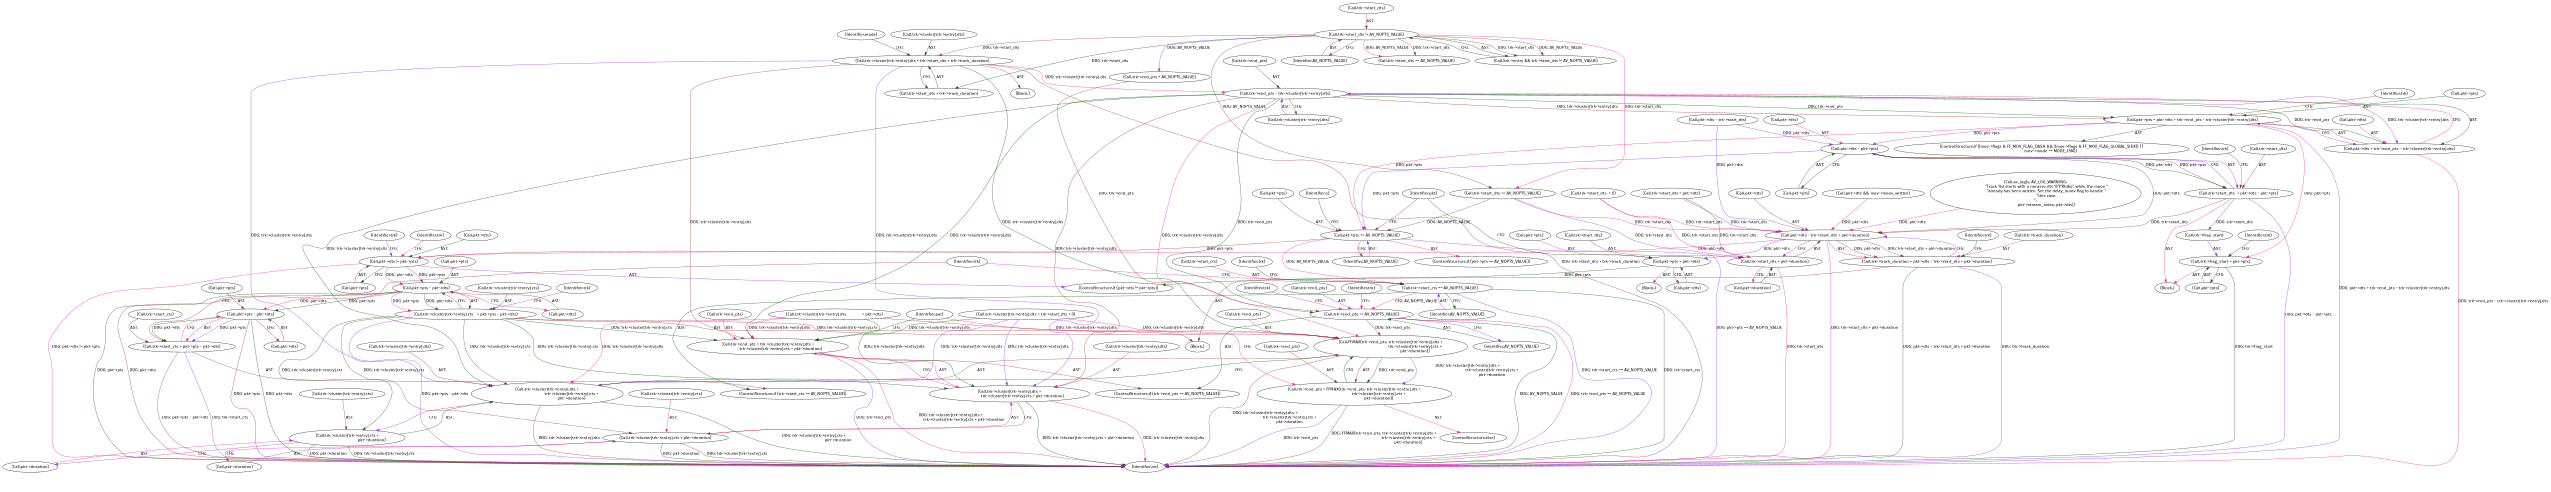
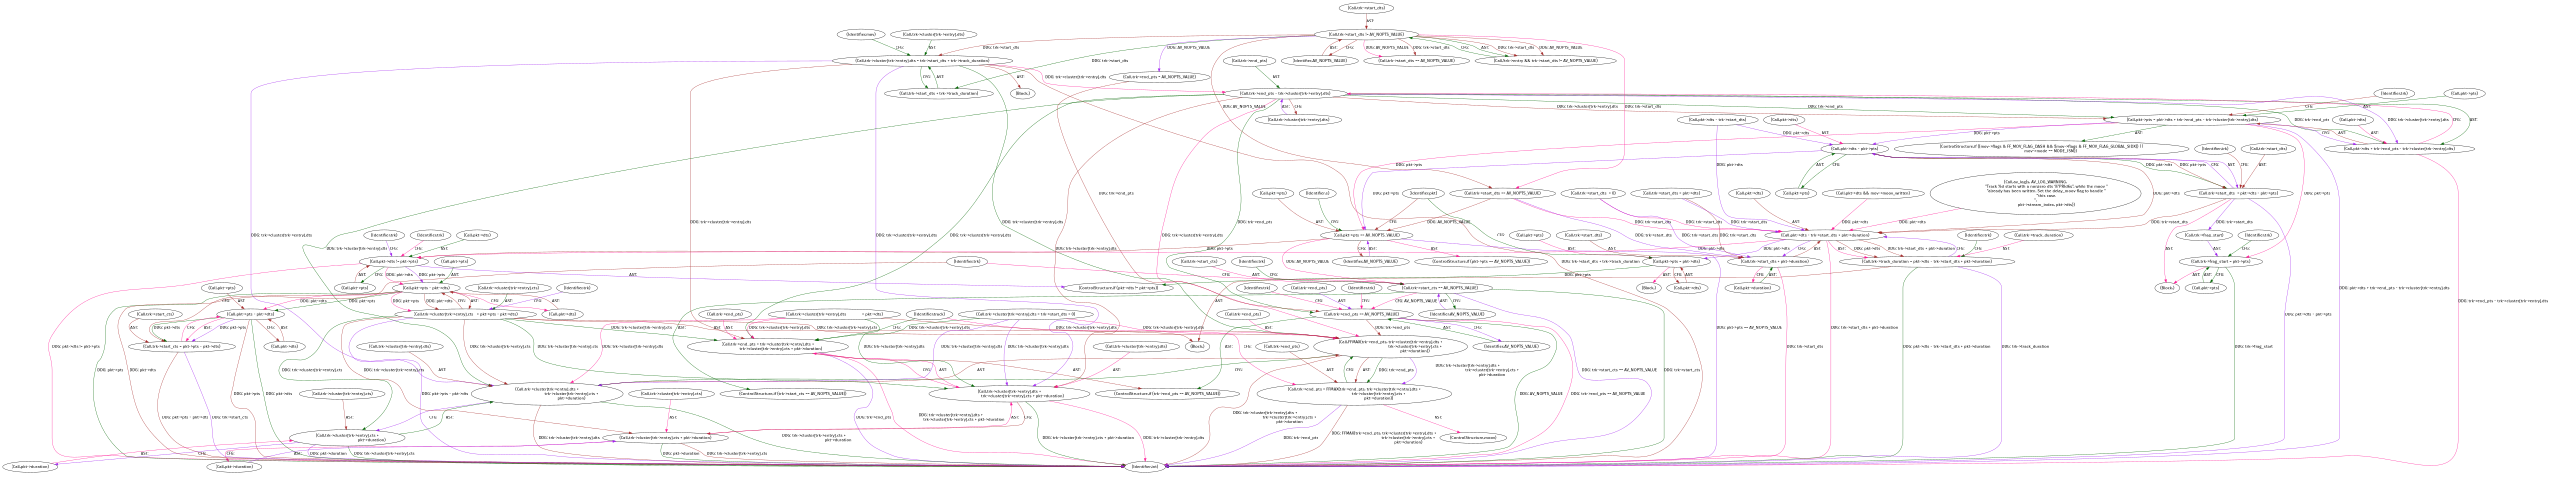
  digraph {
    fontname="Fira Sans"
    node [fontname="Fira Sans"]
    edge [color=brown fontname="Fira Sans"]
    n1 [label="(Call,trk->cluster[trk->entry].dts = trk->start_dts + trk->track_duration)"]
    n2 [label="(Call,trk->end_pts - trk->cluster[trk->entry].dts)"]
    n3 [label="(Call,trk->end_pts = trk->cluster[trk->entry].dts +\n                       trk->cluster[trk->entry].cts + pkt->duration)"]
    n4 [label="(Call,trk->cluster[trk->entry].dts +\n                       trk->cluster[trk->entry].cts + pkt->duration)"]
    n5 [label="(Call,FFMAX(trk->end_pts, trk->cluster[trk->entry].dts +\n                                           trk->cluster[trk->entry].cts +\n                                           pkt->duration))"]
    n6 [label="(Call,trk->cluster[trk->entry].dts +\n                                           trk->cluster[trk->entry].cts +\n                                           pkt->duration)"]
    n7 [label="(Identifier,int)"]
    n8 [label="(Block,)"]
    n9 [label="(Call,trk->start_dts + trk->track_duration)"]
    n10 [label="(Call,pkt->pts = pkt->dts + trk->end_pts - trk->cluster[trk->entry].dts)"]
    n11 [label="(Call,trk->end_pts == AV_NOPTS_VALUE)"]
    n12 [label="(Call,pkt->dts + trk->end_pts - trk->cluster[trk->entry].dts)"]
    n13 [label="(Call,trk->cluster[trk->entry].dts)"]
    n14 [label="(ControlStructure,if (trk->end_pts == AV_NOPTS_VALUE))"]
    n15 [label="(Call,trk->cluster[trk->entry].cts + pkt->duration)"]
    n16 [label="(Call,trk->end_pts = FFMAX(trk->end_pts, trk->cluster[trk->entry].dts +\n                                           trk->cluster[trk->entry].cts +\n                                           pkt->duration))"]
    n17 [label="(Call,trk->cluster[trk->entry].cts +\n                                           pkt->duration)"]
    n18 [label="(Call,trk->start_dts != AV_NOPTS_VALUE)"]
    n19 [label="(Call,trk->start_dts == AV_NOPTS_VALUE)"]
    n20 [label="(Call,trk->end_pts = AV_NOPTS_VALUE)"]
    n21 [label="(Identifier,AV_NOPTS_VALUE)"]
    n22 [label="(Call,trk->start_dts == AV_NOPTS_VALUE)"]
    n23 [label="(Call,!trk->entry && trk->start_dts != AV_NOPTS_VALUE)"]
    n24 [label="(Call,pkt->pts == AV_NOPTS_VALUE)"]
    n25 [label="(Call,pkt->dts - trk->start_dts + pkt->duration)"]
    n26 [label="(Call,trk->start_dts + pkt->duration)"]
    n27 [label="(Call,pkt->dts - trk->start_dts)"]
    n28 [label="(Call,pkt->dts - pkt->pts)"]
    n29 [label="(Call,trk->frag_start = pkt->pts)"]
    n30 [label="(ControlStructure,if ((mov->flags & FF_MOV_FLAG_DASH && !(mov->flags & FF_MOV_FLAG_GLOBAL_SIDX)) ||\n                mov->mode == MODE_ISM))"]
    n31 [label="(Identifier,AV_NOPTS_VALUE)"]
    n32 [label="(Call,pkt->pts)"]
    n33 [label="(Block,)"]
    n34 [label="(Call,trk->start_dts  = pkt->dts - pkt->pts)"]
    n35 [label="(Call,pkt->pts)"]
    n36 [label="(Call,pkt->dts != pkt->pts)"]
    n37 [label="(Call,trk->start_cts == AV_NOPTS_VALUE)"]
    n38 [label="(ControlStructure,if (pkt->pts == AV_NOPTS_VALUE))"]
    n39 [label="(Identifier,AV_NOPTS_VALUE)"]
    n40 [label="(Call,trk->frag_start)"]
    n41 [label="(Call,trk->track_duration = pkt->dts - trk->start_dts + pkt->duration)"]
    n42 [label="(Call,pkt->pts = pkt->dts)"]
    n43 [label="(Call,pkt->duration)"]
    n44 [label="(Block,)"]
    n45 [label="(Block,)"]
    n46 [label="(Call,pkt->dts)"]
    n47 [label="(ControlStructure,if (pkt->dts != pkt->pts))"]
    n48 [label="(Call,pkt->pts - pkt->dts)"]
    n49 [label="(Call,pkt->pts)"]
    n50 [label="(Call,trk->cluster[trk->entry].cts   = pkt->pts - pkt->dts)"]
    n51 [label="(Call,pkt->pts - pkt->dts)"]
    n52 [label="(Call,pkt->dts)"]
    n53 [label="(Call,trk->start_cts = pkt->pts - pkt->dts)"]
    n54 [label="(Call,pkt->dts)"]
    n55 [label="(Call,pkt->duration)"]
    n56 [label="(Call,pkt->duration)"]
-   n57 [label="(ControlStructure,else)"]
+   n57 [label="(ControlStructure,moov)"]
    n58 [label="(ControlStructure,if (trk->start_cts == AV_NOPTS_VALUE))"]
    n59 [label="(Identifier,AV_NOPTS_VALUE)"]
    n60 [label="(Call,trk->start_dts)"]
    n61 [label="(Identifier,trk)"]
-   n62 [label="(Identifier,mode)"]
+   n62 [label="(Identifier,mov)"]
    n63 [label="(Identifier,trk)"]
    n64 [label="(Call,trk->start_cts)"]
    n65 [label="(Call,pkt->dts)"]
    n66 [label="(Call,trk->end_pts)"]
    n67 [label="(Call,trk->start_dts  = 0)"]
    n68 [label="(Call,trk->cluster[trk->entry].cts)"]
    n69 [label="(Call,trk->end_pts)"]
    n70 [label="(Call,pkt->pts)"]
    n71 [label="(Call,pkt->dts)"]
    n72 [label="(Call,trk->cluster[trk->entry].dts)"]
    n73 [label="(Call,pkt->pts)"]
    n74 [label="(Identifier,s)"]
    n75 [label="(Call,trk->cluster[trk->entry].dts)"]
    n76 [label="(Call,trk->cluster[trk->entry].cts)"]
    n77 [label="(Call,pkt->pts)"]
    n78 [label="(Call,trk->end_pts)"]
    n79 [label="(Call,pkt->pts)"]
    n80 [label="(Identifier,trk)"]
    n81 [label="(Call,trk->start_cts)"]
    n82 [label="(Identifier,trk)"]
    n83 [label="(Call,trk->end_pts)"]
    n84 [label="(Identifier,trk)"]
    n85 [label="(Identifier,trk)"]
    n86 [label="(Identifier,trk)"]
    n87 [label="(Call,pkt->dts && mov->moov_written)"]
    n88 [label="(Call,trk->end_pts)"]
    n89 [label="(Identifier,trk)"]
    n90 [label="(Call,trk->start_dts)"]
    n91 [label="(Call,av_log(s, AV_LOG_WARNING,\n                   \"Track %d starts with a nonzero dts %\"PRId64\", while the moov \"\n                   \"already has been written. Set the delay_moov flag to handle \"\n                   \"this case.\n\",\n                   pkt->stream_index, pkt->dts))"]
    n92 [label="(Call,trk->cluster[trk->entry].dts = trk->start_dts = 0)"]
    n93 [label="(Call,trk->start_dts = pkt->dts)"]
    n94 [label="(Call,trk->cluster[trk->entry].dts)"]
    n95 [label="(Call,pkt->pts)"]
    n96 [label="(Call,pkt->dts)"]
    n97 [label="(Call,trk->cluster[trk->entry].dts              = pkt->dts)"]
    n98 [label="(Call,trk->start_dts)"]
    n99 [label="(Identifier,trk)"]
    n100 [label="(Call,pkt->dts)"]
    n101 [label="(Call,trk->track_duration)"]
    n102 [label="(Identifier,trk)"]
    n103 [label="(Identifier,pkt)"]
    n104 [label="(Identifier,trk)"]
    n105 [label="(Call,trk->cluster[trk->entry].cts)"]
-   n106 [label="(Identifier,par)"]
+   n106 [label="(Identifier,track)"]
    n1 -> n2 [color=deeppink label="DDG: trk->cluster[trk->entry].dts"]
    n1 -> n3 [label="DDG: trk->cluster[trk->entry].dts"]
    n1 -> n4 [color=purple label="DDG: trk->cluster[trk->entry].dts"]
    n1 -> n5 [color=darkgreen label="DDG: trk->cluster[trk->entry].dts"]
    n1 -> n6 [color=purple label="DDG: trk->cluster[trk->entry].dts"]
    n1 -> n7 [label="DDG: trk->start_dts + trk->track_duration"]
    n1 -> n8 [label="AST: "]
    n1 -> n9 [color=darkgreen label="CFG: "]
    n2 -> n3 [color=darkgreen label="DDG: trk->cluster[trk->entry].dts"]
    n2 -> n4 [label="DDG: trk->cluster[trk->entry].dts"]
    n2 -> n5 [color=deeppink label="DDG: trk->cluster[trk->entry].dts"]
    n2 -> n6 [color=darkgreen label="DDG: trk->cluster[trk->entry].dts"]
    n2 -> n10 [color=darkgreen label="DDG: trk->end_pts"]
    n2 -> n10 [label="DDG: trk->cluster[trk->entry].dts"]
    n2 -> n11 [color=darkgreen label="DDG: trk->end_pts"]
    n2 -> n12 [color=darkgreen label="AST: "]
    n2 -> n12 [color=darkgreen label="DDG: trk->end_pts"]
    n2 -> n12 [color=purple label="DDG: trk->cluster[trk->entry].dts"]
    n2 -> n13 [label="CFG: "]
    n3 -> n4 [color=deeppink label="CFG: "]
    n3 -> n7 [color=purple label="DDG: trk->end_pts"]
    n3 -> n7 [color=deeppink label="DDG: trk->cluster[trk->entry].dts +\n                       trk->cluster[trk->entry].cts + pkt->duration"]
    n3 -> n14 [label="AST: "]
    n4 -> n3 [color=deeppink label="AST: "]
    n4 -> n7 [color=deeppink label="DDG: trk->cluster[trk->entry].dts"]
    n4 -> n7 [color=darkgreen label="DDG: trk->cluster[trk->entry].cts + pkt->duration"]
    n4 -> n15 [label="CFG: "]
    n5 -> n6 [color=darkgreen label="CFG: "]
    n5 -> n7 [label="DDG: trk->cluster[trk->entry].dts +\n                                           trk->cluster[trk->entry].cts +\n                                           pkt->duration"]
    n5 -> n16 [label="AST: "]
    n5 -> n16 [color=darkgreen label="DDG: trk->end_pts"]
    n5 -> n16 [color=purple label="DDG: trk->cluster[trk->entry].dts +\n                                           trk->cluster[trk->entry].cts +\n                                           pkt->duration"]
    n6 -> n5 [label="AST: "]
    n6 -> n7 [label="DDG: trk->cluster[trk->entry].dts"]
    n6 -> n7 [color=darkgreen label="DDG: trk->cluster[trk->entry].cts +\n                                           pkt->duration"]
    n6 -> n17 [color=purple label="CFG: "]
    n9 -> n1 [color=darkgreen label="AST: "]
    n10 -> n7 [color=purple label="DDG: pkt->dts + trk->end_pts - trk->cluster[trk->entry].dts"]
    n10 -> n12 [color=purple label="CFG: "]
    n10 -> n24 [color=deeppink label="DDG: pkt->pts"]
    n10 -> n28 [color=purple label="DDG: pkt->pts"]
    n10 -> n29 [color=deeppink label="DDG: pkt->pts"]
    n10 -> n30 [color=darkgreen label="AST: "]
    n11 -> n5 [label="DDG: trk->end_pts"]
    n11 -> n7 [color=darkgreen label="DDG: AV_NOPTS_VALUE"]
    n11 -> n7 [color=deeppink label="DDG: trk->end_pts == AV_NOPTS_VALUE"]
    n11 -> n14 [color=darkgreen label="AST: "]
    n11 -> n31 [color=purple label="CFG: "]
    n12 -> n2 [color=deeppink label="CFG: "]
    n12 -> n7 [color=deeppink label="DDG: trk->end_pts - trk->cluster[trk->entry].dts"]
    n12 -> n10 [label="AST: "]
    n13 -> n2 [color=purple label="AST: "]
    n15 -> n4 [color=deeppink label="AST: "]
    n15 -> n7 [color=darkgreen label="DDG: pkt->duration"]
    n15 -> n7 [label="DDG: trk->cluster[trk->entry].cts"]
    n15 -> n55 [color=deeppink label="CFG: "]
    n16 -> n5 [color=darkgreen label="CFG: "]
    n16 -> n7 [label="DDG: FFMAX(trk->end_pts, trk->cluster[trk->entry].dts +\n                                           trk->cluster[trk->entry].cts +\n                                           pkt->duration)"]
    n16 -> n7 [color=purple label="DDG: trk->end_pts"]
    n16 -> n57 [color=deeppink label="AST: "]
    n17 -> n6 [color=darkgreen label="AST: "]
    n17 -> n7 [color=purple label="DDG: pkt->duration"]
    n17 -> n7 [color=darkgreen label="DDG: trk->cluster[trk->entry].cts"]
    n17 -> n56 [color=purple label="CFG: "]
    n18 -> n1 [label="DDG: trk->start_dts"]
    n18 -> n9 [color=darkgreen label="DDG: trk->start_dts"]
    n18 -> n19 [color=deeppink label="DDG: trk->start_dts"]
    n18 -> n19 [label="DDG: AV_NOPTS_VALUE"]
    n18 -> n20 [color=purple label="DDG: AV_NOPTS_VALUE"]
    n18 -> n21 [label="CFG: "]
    n18 -> n22 [label="DDG: trk->start_dts"]
    n18 -> n22 [color=deeppink label="DDG: AV_NOPTS_VALUE"]
    n18 -> n23 [color=darkgreen label="AST: "]
    n18 -> n23 [label="DDG: trk->start_dts"]
    n18 -> n23 [label="DDG: AV_NOPTS_VALUE"]
    n19 -> n24 [label="DDG: AV_NOPTS_VALUE"]
    n19 -> n25 [color=deeppink label="DDG: trk->start_dts"]
    n19 -> n26 [color=purple label="DDG: trk->start_dts"]
    n20 -> n11 [label="DDG: trk->end_pts"]
    n21 -> n18 [label="AST: "]
    n23 -> n18 [color=darkgreen label="CFG: "]
    n24 -> n7 [color=purple label="DDG: pkt->pts == AV_NOPTS_VALUE"]
    n24 -> n36 [label="DDG: pkt->pts"]
    n24 -> n37 [color=deeppink label="DDG: AV_NOPTS_VALUE"]
    n24 -> n38 [color=deeppink label="AST: "]
    n24 -> n39 [label="CFG: "]
    n25 -> n7 [color=deeppink label="DDG: trk->start_dts + pkt->duration"]
    n25 -> n26 [color=purple label="CFG: "]
    n25 -> n36 [color=deeppink label="DDG: pkt->dts"]
    n25 -> n41 [color=deeppink label="AST: "]
    n25 -> n41 [label="DDG: pkt->dts"]
    n25 -> n41 [label="DDG: trk->start_dts + pkt->duration"]
    n25 -> n42 [color=purple label="DDG: pkt->dts"]
    n26 -> n7 [color=deeppink label="DDG: trk->start_dts"]
    n26 -> n25 [label="AST: "]
    n26 -> n43 [color=deeppink label="CFG: "]
    n27 -> n25 [color=purple label="DDG: pkt->dts"]
    n27 -> n28 [color=purple label="DDG: pkt->dts"]
    n28 -> n24 [color=purple label="DDG: pkt->pts"]
    n28 -> n25 [label="DDG: pkt->dts"]
    n28 -> n34 [color=purple label="AST: "]
    n28 -> n34 [color=darkgreen label="DDG: pkt->dts"]
    n28 -> n34 [label="DDG: pkt->pts"]
    n28 -> n35 [color=darkgreen label="CFG: "]
    n29 -> n7 [color=darkgreen label="DDG: trk->frag_start"]
    n29 -> n32 [color=darkgreen label="CFG: "]
    n29 -> n33 [color=deeppink label="AST: "]
    n31 -> n11 [color=darkgreen label="AST: "]
    n32 -> n29 [color=darkgreen label="AST: "]
    n34 -> n7 [color=purple label="DDG: pkt->dts - pkt->pts"]
    n34 -> n25 [label="DDG: trk->start_dts"]
    n34 -> n28 [color=purple label="CFG: "]
    n34 -> n33 [color=deeppink label="AST: "]
    n34 -> n40 [color=purple label="DDG: trk->start_dts"]
    n35 -> n28 [color=darkgreen label="AST: "]
    n36 -> n7 [color=deeppink label="DDG: pkt->dts != pkt->pts"]
    n36 -> n47 [color=purple label="AST: "]
    n36 -> n48 [color=purple label="DDG: pkt->pts"]
    n36 -> n48 [color=deeppink label="DDG: pkt->dts"]
    n36 -> n49 [color=darkgreen label="CFG: "]
    n37 -> n7 [color=purple label="DDG: trk->start_cts == AV_NOPTS_VALUE"]
    n37 -> n7 [color=darkgreen label="DDG: trk->start_cts"]
    n37 -> n11 [color=deeppink label="CFG: AV_NOPTS_VALUE"]
    n37 -> n58 [color=darkgreen label="AST: "]
    n37 -> n59 [color=darkgreen label="CFG: "]
    n39 -> n24 [color=purple label="AST: "]
    n40 -> n29 [color=purple label="AST: "]
    n41 -> n7 [color=darkgreen label="DDG: pkt->dts - trk->start_dts + pkt->duration"]
    n41 -> n7 [color=purple label="DDG: trk->track_duration"]
    n41 -> n25 [color=purple label="CFG: "]
    n41 -> n44 [label="AST: "]
    n42 -> n45 [color=deeppink label="AST: "]
    n42 -> n46 [label="CFG: "]
    n42 -> n47 [color=darkgreen label="DDG: pkt->pts"]
    n43 -> n26 [color=darkgreen label="AST: "]
    n46 -> n42 [label="AST: "]
    n48 -> n7 [color=darkgreen label="DDG: pkt->pts"]
    n48 -> n7 [label="DDG: pkt->dts"]
    n48 -> n50 [label="AST: "]
    n48 -> n50 [color=deeppink label="DDG: pkt->pts"]
    n48 -> n50 [label="DDG: pkt->dts"]
    n48 -> n51 [color=darkgreen label="DDG: pkt->pts"]
    n48 -> n51 [color=deeppink label="DDG: pkt->dts"]
    n48 -> n52 [color=deeppink label="CFG: "]
    n49 -> n36 [label="AST: "]
    n50 -> n3 [color=darkgreen label="DDG: trk->cluster[trk->entry].cts"]
    n50 -> n4 [color=darkgreen label="DDG: trk->cluster[trk->entry].cts"]
    n50 -> n5 [label="DDG: trk->cluster[trk->entry].cts"]
    n50 -> n6 [label="DDG: trk->cluster[trk->entry].cts"]
    n50 -> n7 [color=purple label="DDG: pkt->pts - pkt->dts"]
    n50 -> n15 [label="DDG: trk->cluster[trk->entry].cts"]
    n50 -> n17 [color=darkgreen label="DDG: trk->cluster[trk->entry].cts"]
    n50 -> n44 [label="AST: "]
    n50 -> n48 [label="CFG: "]
    n51 -> n7 [label="DDG: pkt->pts"]
    n51 -> n7 [color=darkgreen label="DDG: pkt->dts"]
    n51 -> n53 [color=deeppink label="AST: "]
    n51 -> n53 [color=purple label="DDG: pkt->pts"]
    n51 -> n53 [color=darkgreen label="DDG: pkt->dts"]
    n51 -> n54 [label="CFG: "]
    n52 -> n48 [label="AST: "]
    n53 -> n7 [label="DDG: pkt->pts - pkt->dts"]
    n53 -> n7 [color=purple label="DDG: trk->start_cts"]
    n53 -> n51 [color=deeppink label="CFG: "]
-   n53 -> n58 [label="AST: "]
    n54 -> n51 [label="AST: "]
    n55 -> n15 [color=purple label="AST: "]
    n56 -> n17 [color=deeppink label="AST: "]
    n59 -> n37 [color=purple label="AST: "]
    n60 -> n26 [label="AST: "]
    n61 -> n37 [color=deeppink label="CFG: "]
    n61 -> n53 [label="CFG: "]
    n62 -> n1 [color=darkgreen label="CFG: "]
    n63 -> n36 [color=purple label="CFG: "]
    n64 -> n37 [color=deeppink label="AST: "]
    n65 -> n25 [label="AST: "]
    n66 -> n2 [color=darkgreen label="AST: "]
    n67 -> n25 [color=deeppink label="DDG: trk->start_dts"]
-   n67 -> n26 [color=deeppink label="DDG: trk->start_dts"]
+   n67 -> n26 [color=purple label="DDG: trk->start_dts"]
    n68 -> n50 [color=darkgreen label="AST: "]
    n69 -> n3 [color=deeppink label="AST: "]
    n70 -> n48 [color=darkgreen label="AST: "]
    n71 -> n28 [color=deeppink label="AST: "]
    n72 -> n6 [label="AST: "]
    n73 -> n10 [color=darkgreen label="AST: "]
    n74 -> n24 [color=darkgreen label="CFG: "]
    n75 -> n4 [color=deeppink label="AST: "]
    n76 -> n15 [color=deeppink label="AST: "]
    n77 -> n24 [label="AST: "]
    n78 -> n5 [color=deeppink label="AST: "]
    n79 -> n51 [label="AST: "]
    n80 -> n34 [label="CFG: "]
    n81 -> n53 [label="AST: "]
    n82 -> n41 [color=darkgreen label="CFG: "]
    n83 -> n16 [label="AST: "]
    n84 -> n29 [color=darkgreen label="CFG: "]
    n85 -> n11 [color=deeppink label="CFG: "]
    n86 -> n37 [color=darkgreen label="CFG: "]
    n87 -> n25 [color=deeppink label="DDG: pkt->dts"]
    n88 -> n11 [color=purple label="AST: "]
    n89 -> n36 [color=deeppink label="CFG: "]
    n90 -> n34 [label="AST: "]
    n91 -> n25 [color=deeppink label="DDG: pkt->dts"]
    n92 -> n3 [color=darkgreen label="DDG: trk->cluster[trk->entry].dts"]
    n92 -> n4 [color=purple label="DDG: trk->cluster[trk->entry].dts"]
    n92 -> n5 [color=deeppink label="DDG: trk->cluster[trk->entry].dts"]
    n92 -> n6 [color=purple label="DDG: trk->cluster[trk->entry].dts"]
    n93 -> n25 [color=purple label="DDG: trk->start_dts"]
    n93 -> n26 [label="DDG: trk->start_dts"]
    n94 -> n1 [color=darkgreen label="AST: "]
    n95 -> n42 [color=deeppink label="AST: "]
    n96 -> n36 [color=darkgreen label="AST: "]
    n97 -> n3 [color=deeppink label="DDG: trk->cluster[trk->entry].dts"]
    n97 -> n4 [color=darkgreen label="DDG: trk->cluster[trk->entry].dts"]
    n97 -> n5 [label="DDG: trk->cluster[trk->entry].dts"]
    n97 -> n6 [color=deeppink label="DDG: trk->cluster[trk->entry].dts"]
    n98 -> n18 [label="AST: "]
    n99 -> n10 [label="CFG: "]
    n100 -> n12 [color=deeppink label="AST: "]
    n101 -> n41 [color=deeppink label="AST: "]
    n102 -> n11 [color=deeppink label="CFG: "]
    n103 -> n24 [label="CFG: "]
    n103 -> n42 [color=darkgreen label="CFG: "]
    n104 -> n50 [color=purple label="CFG: "]
    n105 -> n17 [label="AST: "]
    n106 -> n3 [color=darkgreen label="CFG: "]
    n106 -> n16 [color=deeppink label="CFG: "]
  }
